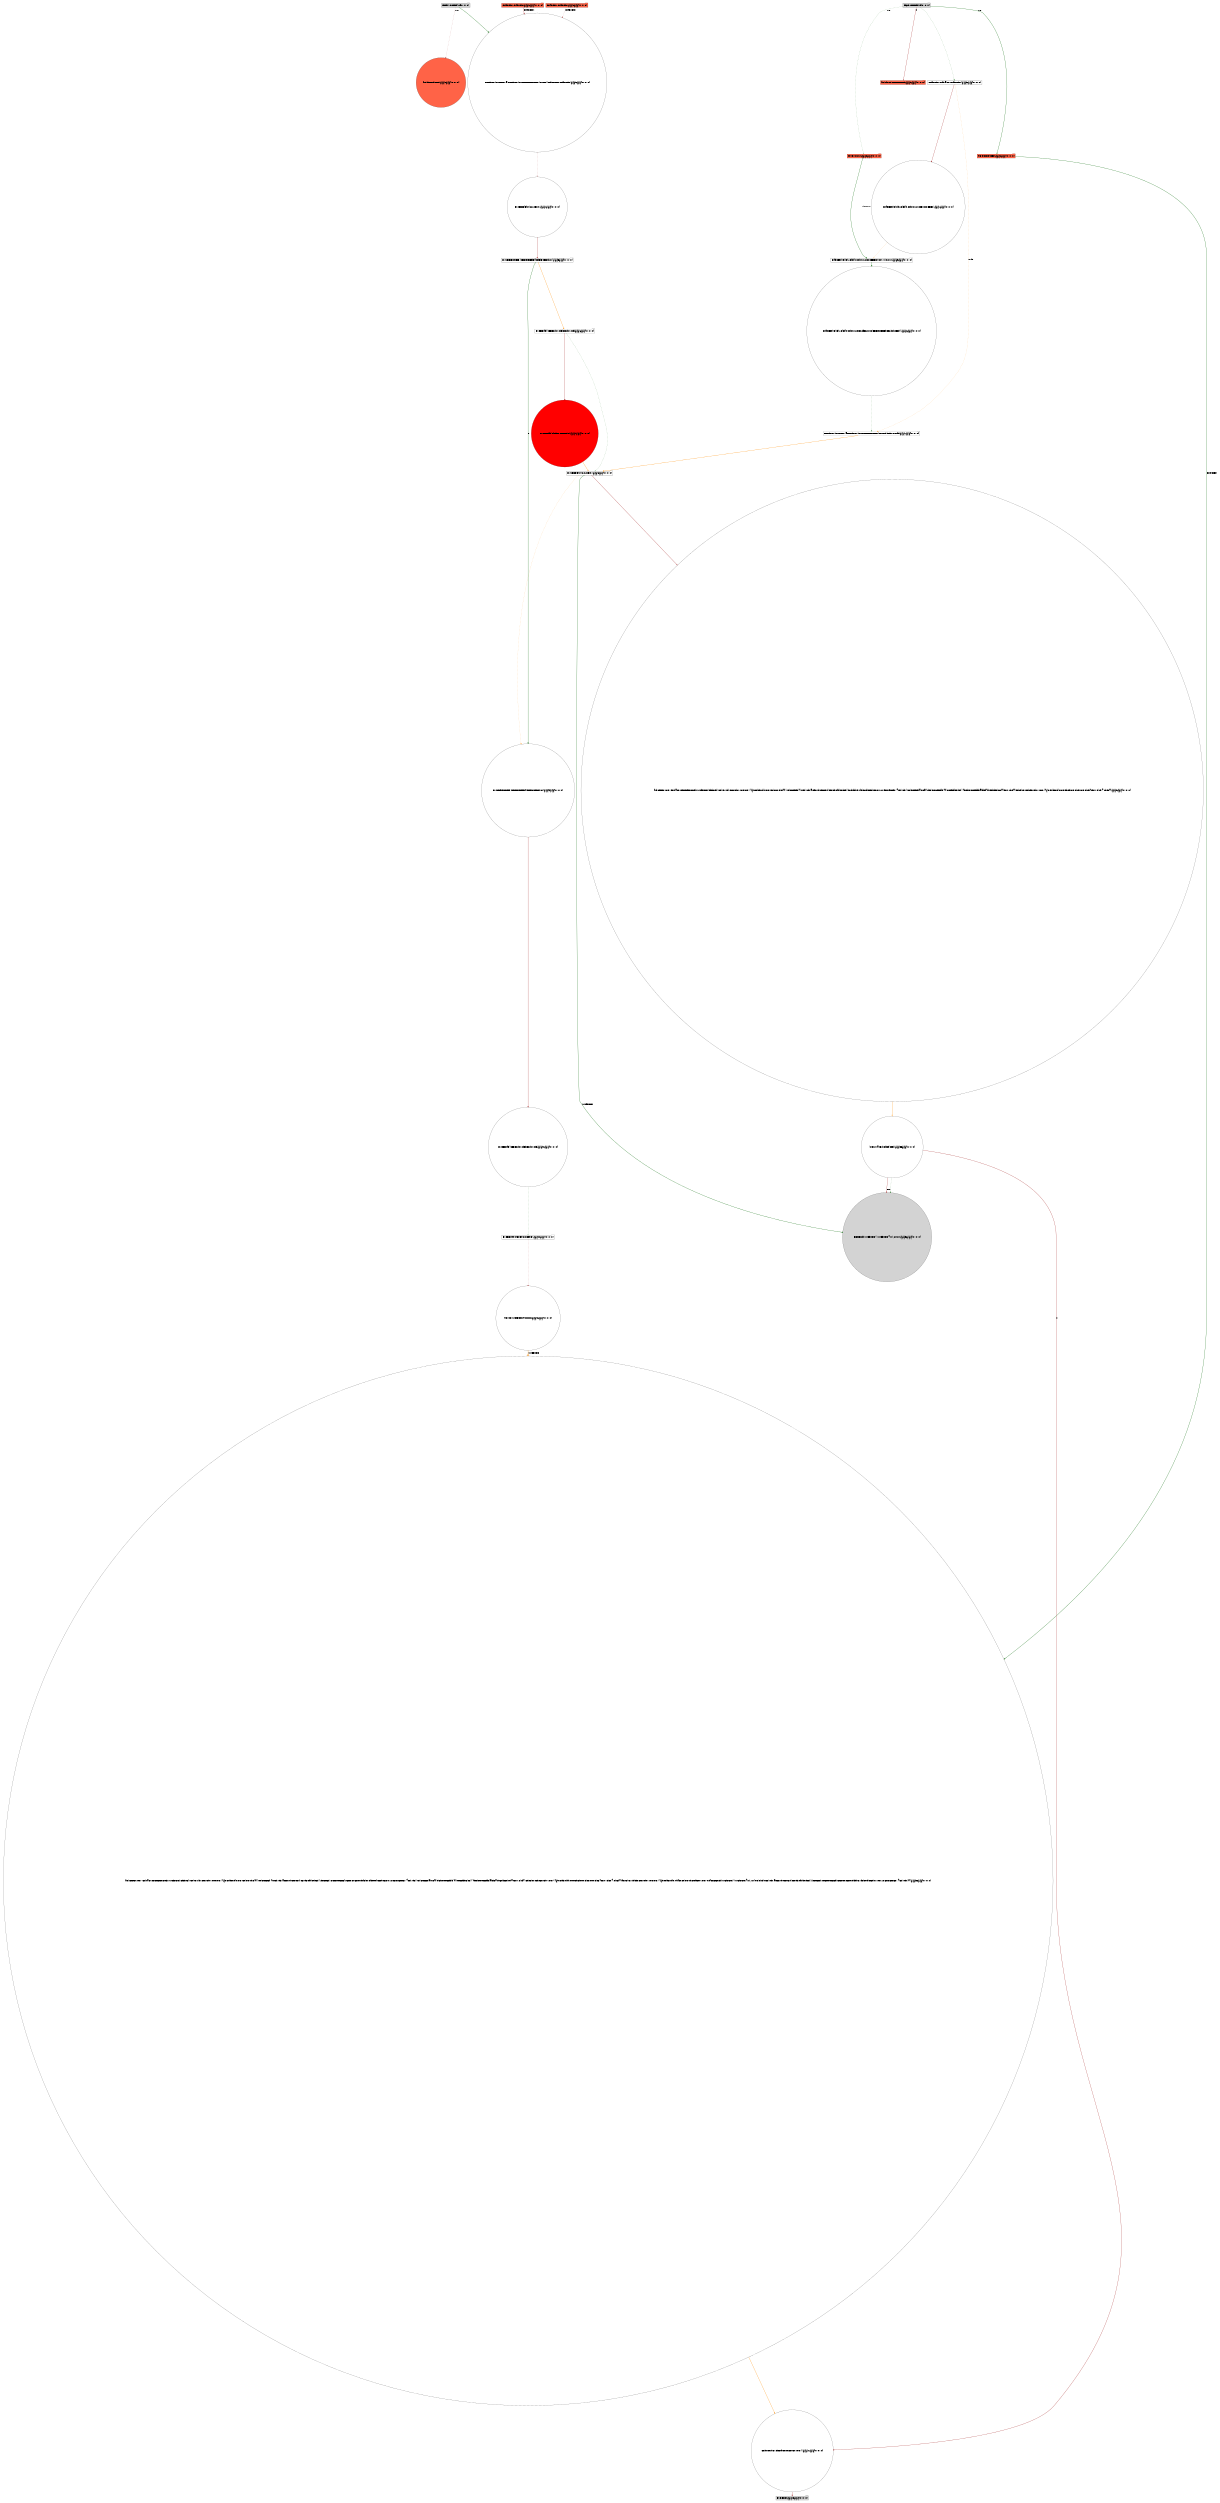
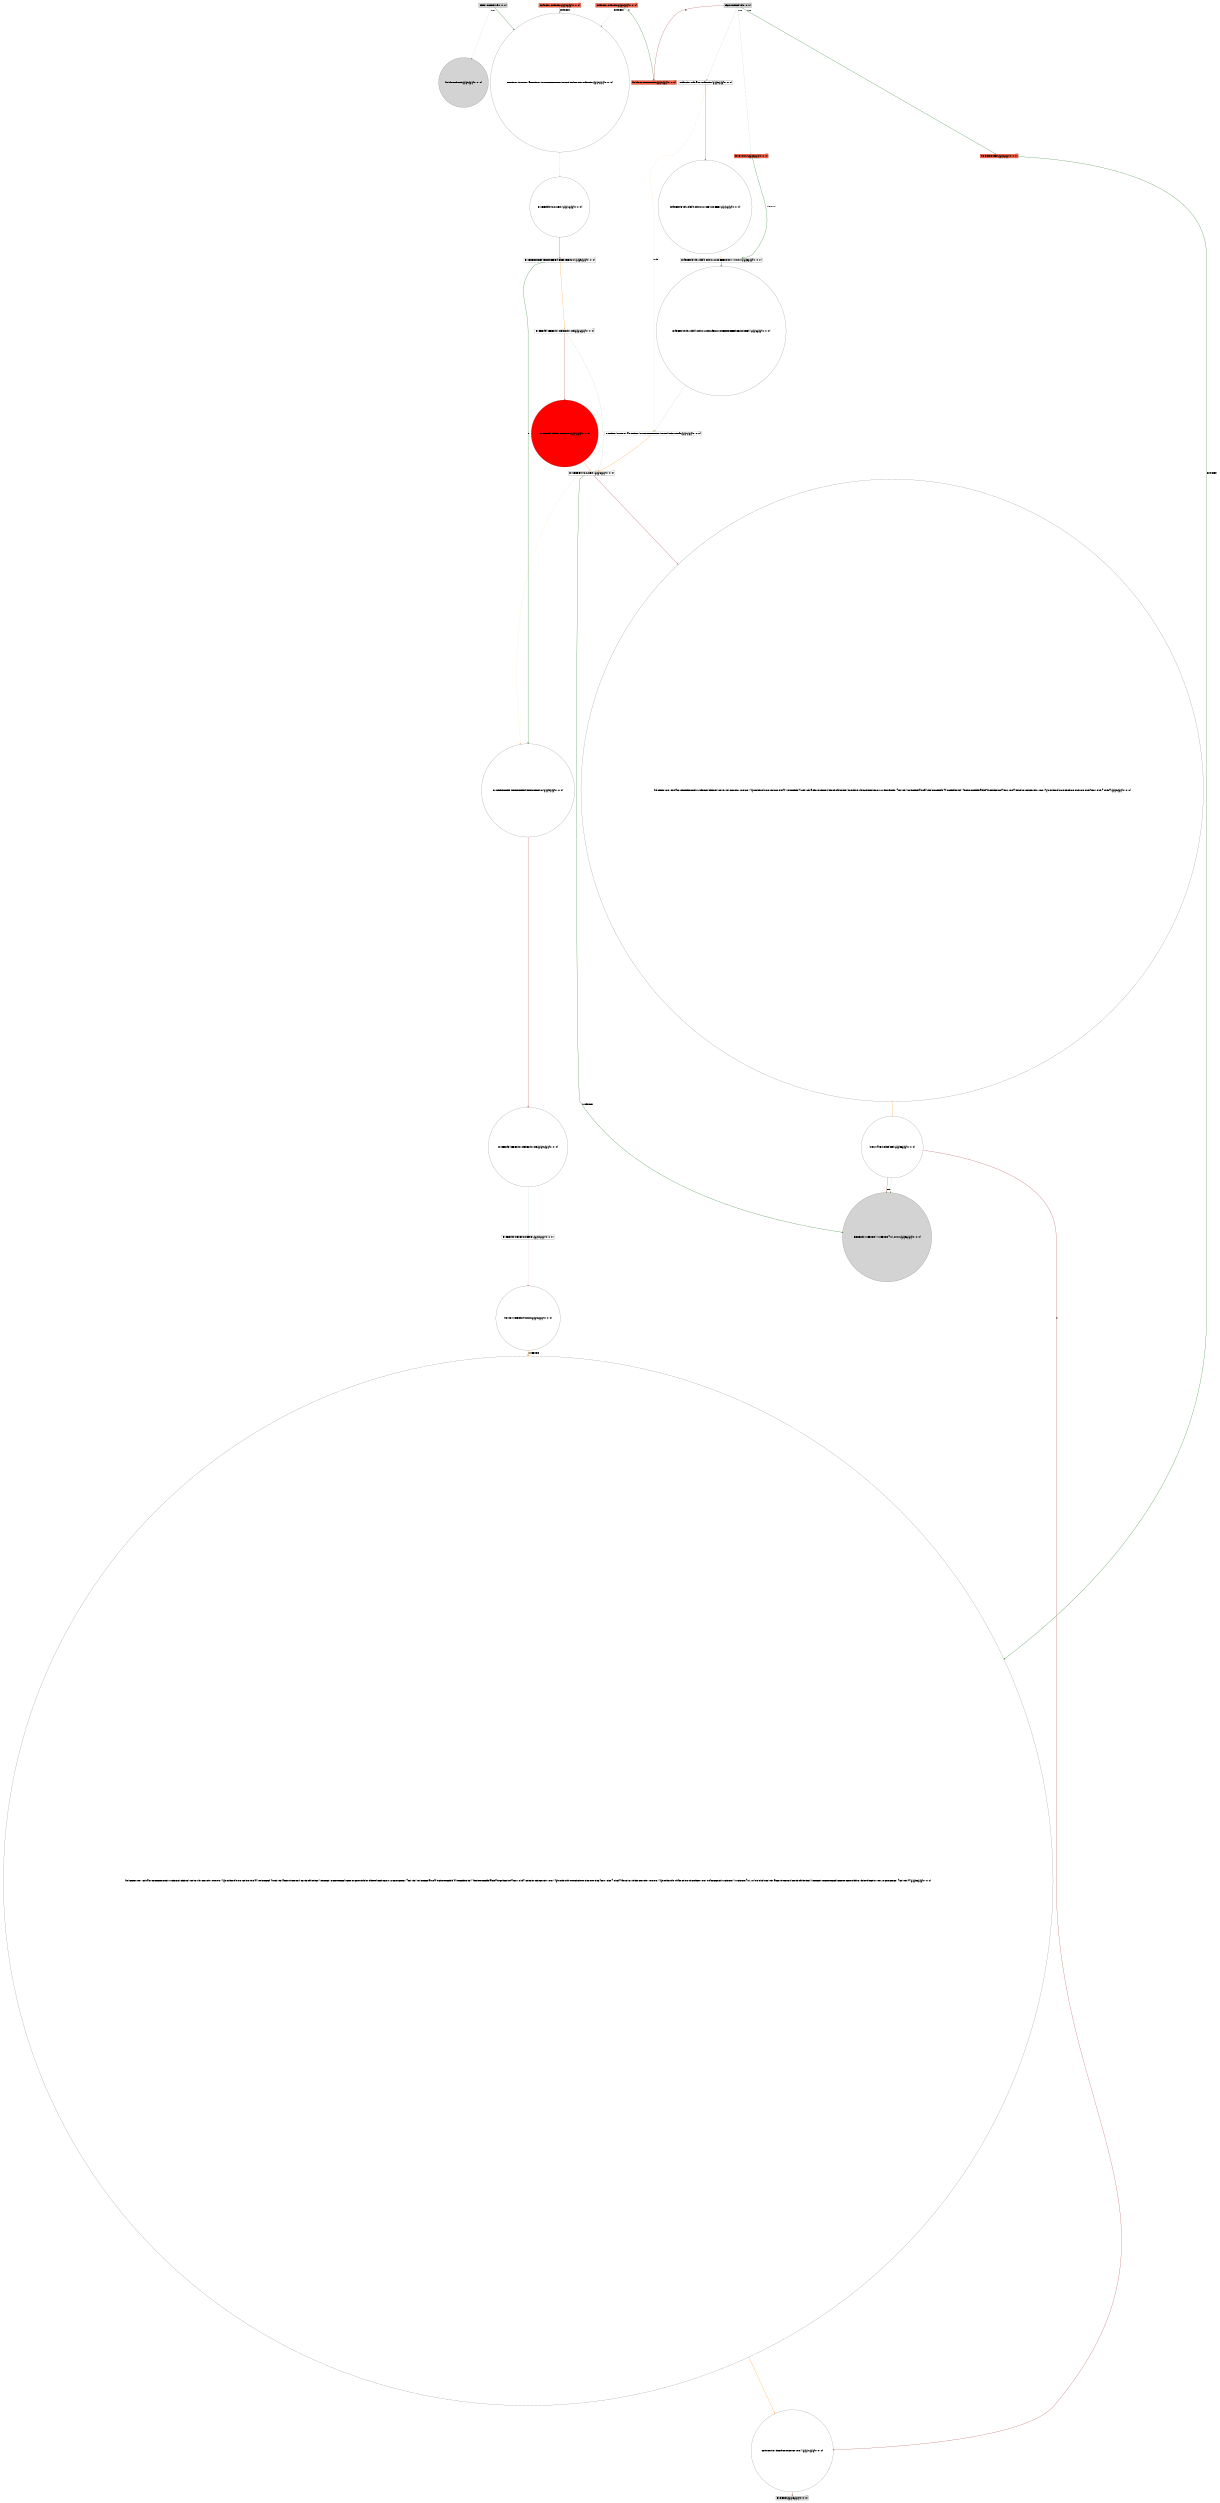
  digraph {
    fontname="DejaVu Sans"
    node [fillcolor=white fontname="DejaVu Sans" shape=folder style=filled]
    edge [arrowhead=normal color=darkgreen fontname="DejaVu Sans" style=bold]
    n1 [fillcolor=lightgray label="env.execute()@@@48@@@['0', '0', '1']"]
    n2 [fillcolor=tomato label="final File zookeeperStoragePath@@@2@@@['0', '0', '1']"]
    n3 [label="config.setString(HighAvailabilityOptions.HA_STORAGE_PATH,zookeeperStoragePath.getAbsolutePath())@@@6@@@['0', '0', '1']" shape=circle]
    n4 [label="ExecutionEnvironment env = ExecutionEnvironment.createRemoteEnvironment(\"leader\",1,config)@@@7@@@['0', '0', '1']"]
    n5 [label="env.setParallelism(PARALLELISM)@@@8@@@['1', '1', '1']"]
    n6 [label="env.setParallelism(PARALLELISM)@@@4@@@['1', '1', '0']" shape=circle]
    n7 [label="env.setRestartStrategy(RestartStrategies.fixedDelayRestart(2,0L))@@@5@@@['1', '1', '0']"]
    n8 [label="env.getConfig().setExecutionMode(executionMode)@@@6@@@['1', '1', '0']"]
    n9 [label="env.setRestartStrategy(RestartStrategies.fixedDelayRestart(1,0L))@@@9@@@['0', '0', '1']" shape=circle]
    n10 [fillcolor=red label="env.getConfig().disableSysoutLogging()@@@7@@@['1', '0', '0']" shape=circle]
    n11 [fillcolor=lightgray label="assertEquals(numElements * (numElements + 1L) / 2L,sum)@@@36@@@['1', '1', '0']" shape=circle]
    n12 [label="final DataSet<Long> result = env.generateSequence(1,numElements).rebalance().map(new RichMapFunction<Long,Long>(){@Override public Long map(Long value){if (!markerCreated) {int taskIndex = getRuntimeContext().getIndexOfThisSubtask()touchFile(new File(coordinateDir,READY_MARKER_FILE_PREFIX + taskIndex))markerCreated = true}if (checkForProceedFile) {if (proceedFile.exists()) {checkForProceedFile = false}{Thread.sleep(100)}}return value}}).reduce(new ReduceFunction<Long>(){@Override public Long reduce(Long value1,Long value2){return value1 + value2}})@@@8@@@['1', '1', '0']" shape=circle]
    n13 [label="env.getConfig().setExecutionMode(executionMode)@@@10@@@['0', '0', '1']" shape=circle]
    n14 [fillcolor=tomato label="String zkQuorum@@@2@@@['0', '0', '1']"]
    n15 [label="config.setString(HighAvailabilityOptions.HA_ZOOKEEPER_QUORUM,zkQuorum)@@@5@@@['0', '0', '1']"]
    n16 [label="env.getConfig().disableSysoutLogging()@@@11@@@['0', '0', '1']"]
    n17 [label="final long numElements = 100000L@@@12@@@['0', '0', '1']" shape=circle]
    n18 [label="long sum = result.collect().get(0)@@@35@@@['1', '1', '0']" shape=circle]
    n19 [label="result.output(new DiscardingOutputFormat<Long>())@@@47@@@['0', '0', '1']" shape=circle]
    n20 [fillcolor=tomato label="Configuration configuration@@@2@@@['1', '0', '0']"]
    n21 [label="ExecutionEnvironment env = ExecutionEnvironment.createRemoteEnvironment(\"localhost\",1337,configuration)@@@3@@@['1', '1', '0']" shape=circle]
    n22 [fillcolor=lightgray label="testJobManagerFailure['0', '0', '1']"]
    n23 [label="Configuration config = new Configuration()@@@3@@@['0', '0', '1']"]
    n24 [fillcolor=tomato label="final File coordinateDir@@@2@@@['0', '0', '1']"]
    n25 [label="config.setString(HighAvailabilityOptions.HA_MODE,\"ZOOKEEPER\")@@@4@@@['0', '0', '1']" shape=circle]
    n26 [label="final DataSet<Long> result = env.generateSequence(1,numElements).rebalance().map(new RichMapFunction<Long,Long>(){@Override public Long map(Long value){if (!markerCreated) {int taskIndex = getRuntimeContext().getIndexOfThisSubtask()AbstractTaskManagerProcessFailureRecoveryTest.touchFile(new File(coordinateDir,READY_MARKER_FILE_PREFIX + taskIndex))markerCreated = true}if (checkForProceedFile) {if (proceedFile.exists()) {checkForProceedFile = false}{Thread.sleep(100)}}return value}}).reduce(new ReduceFunction<Long>(){@Override public Long reduce(Long value1,Long value2){return value1 + value2}}).flatMap(new RichFlatMapFunction<Long,Long>(){@Override public void flatMap(Long value,Collector<Long> out){assertEquals(numElements * (numElements + 1L) / 2L,(long)value)int taskIndex = getRuntimeContext().getIndexOfThisSubtask()AbstractTaskManagerProcessFailureRecoveryTest.touchFile(new File(coordinateDir,FINISH_MARKER_FILE_PREFIX + taskIndex))}})@@@13@@@['0', '0', '1']" shape=circle]
    n27 [fillcolor=tomato label="Configuration configuration@@@2@@@['1', '1', '0']"]
    n28 [fillcolor=lightgray label="testTaskManagerFailure['0', '1', '0']"]
-   n29 [fillcolor=tomato label="final File coordinateDir@@@2@@@['0', '1', '0']" shape=circle]
+   n29 [fillcolor=lightgray label="final File coordinateDir@@@2@@@['0', '1', '0']" shape=circle]
    n3 -> n4 [style=dashed]
    n4 -> n5 [arrowhead=dot color=darkorange]
    n5 -> n9 [color=darkorange style=dashed]
    n5 -> n11 [arrowhead=dot label=numElements]
    n5 -> n12 [arrowhead=onormal color=brown]
    n6 -> n7 [arrowhead=dot color=brown]
    n7 -> n8 [color=darkorange]
    n7 -> n9 [label=0]
    n8 -> n5 [arrowhead=onormal style=dashed]
    n8 -> n10 [arrowhead=dot color=brown]
    n9 -> n13 [color=brown]
    n10 -> n5 [arrowhead=onormal color=darkorange]
    n12 -> n18 [arrowhead=onormal color=darkorange]
    n13 -> n16 [arrowhead=onormal style=dashed]
    n14 -> n15 [arrowhead=dot label=zkQuorum]
    n15 -> n3 [arrowhead=dot]
    n16 -> n17 [arrowhead=dot color=brown style=dashed]
    n17 -> n26 [color=darkorange style=dashed]
    n17 -> n26 [color=darkorange label=numElements]
    n18 -> n11 [arrowhead=dot style=dashed]
    n18 -> n11 [arrowhead=dot color=brown label=sum]
    n18 -> n19 [arrowhead=dot color=brown label=0]
    n19 -> n1 [color=brown]
    n20 -> n21 [color=brown label=configuration]
    n21 -> n6 [arrowhead=onormal color=brown style=dashed]
    n22 -> n2 [arrowhead=onormal color=brown label=0]
    n22 -> n14 [arrowhead=onormal label=true style=dashed]
    n22 -> n23 [style=dashed]
    n22 -> n24 [arrowhead=onormal label=true]
    n23 -> n4 [arrowhead=dot color=darkorange label=config style=dashed]
    n23 -> n25 [arrowhead=dot color=brown]
    n24 -> n26 [label=coordinateDir]
    n25 -> n15 [arrowhead=onormal color=darkorange style=dashed]
    n26 -> n19 [color=darkorange]
+   n27 -> n2 [label=0]
    n27 -> n21 [arrowhead=dot color=brown label=configuration style=dashed]
    n28 -> n21
    n28 -> n29 [arrowhead=dot color=brown label=true style=dashed]
  }
